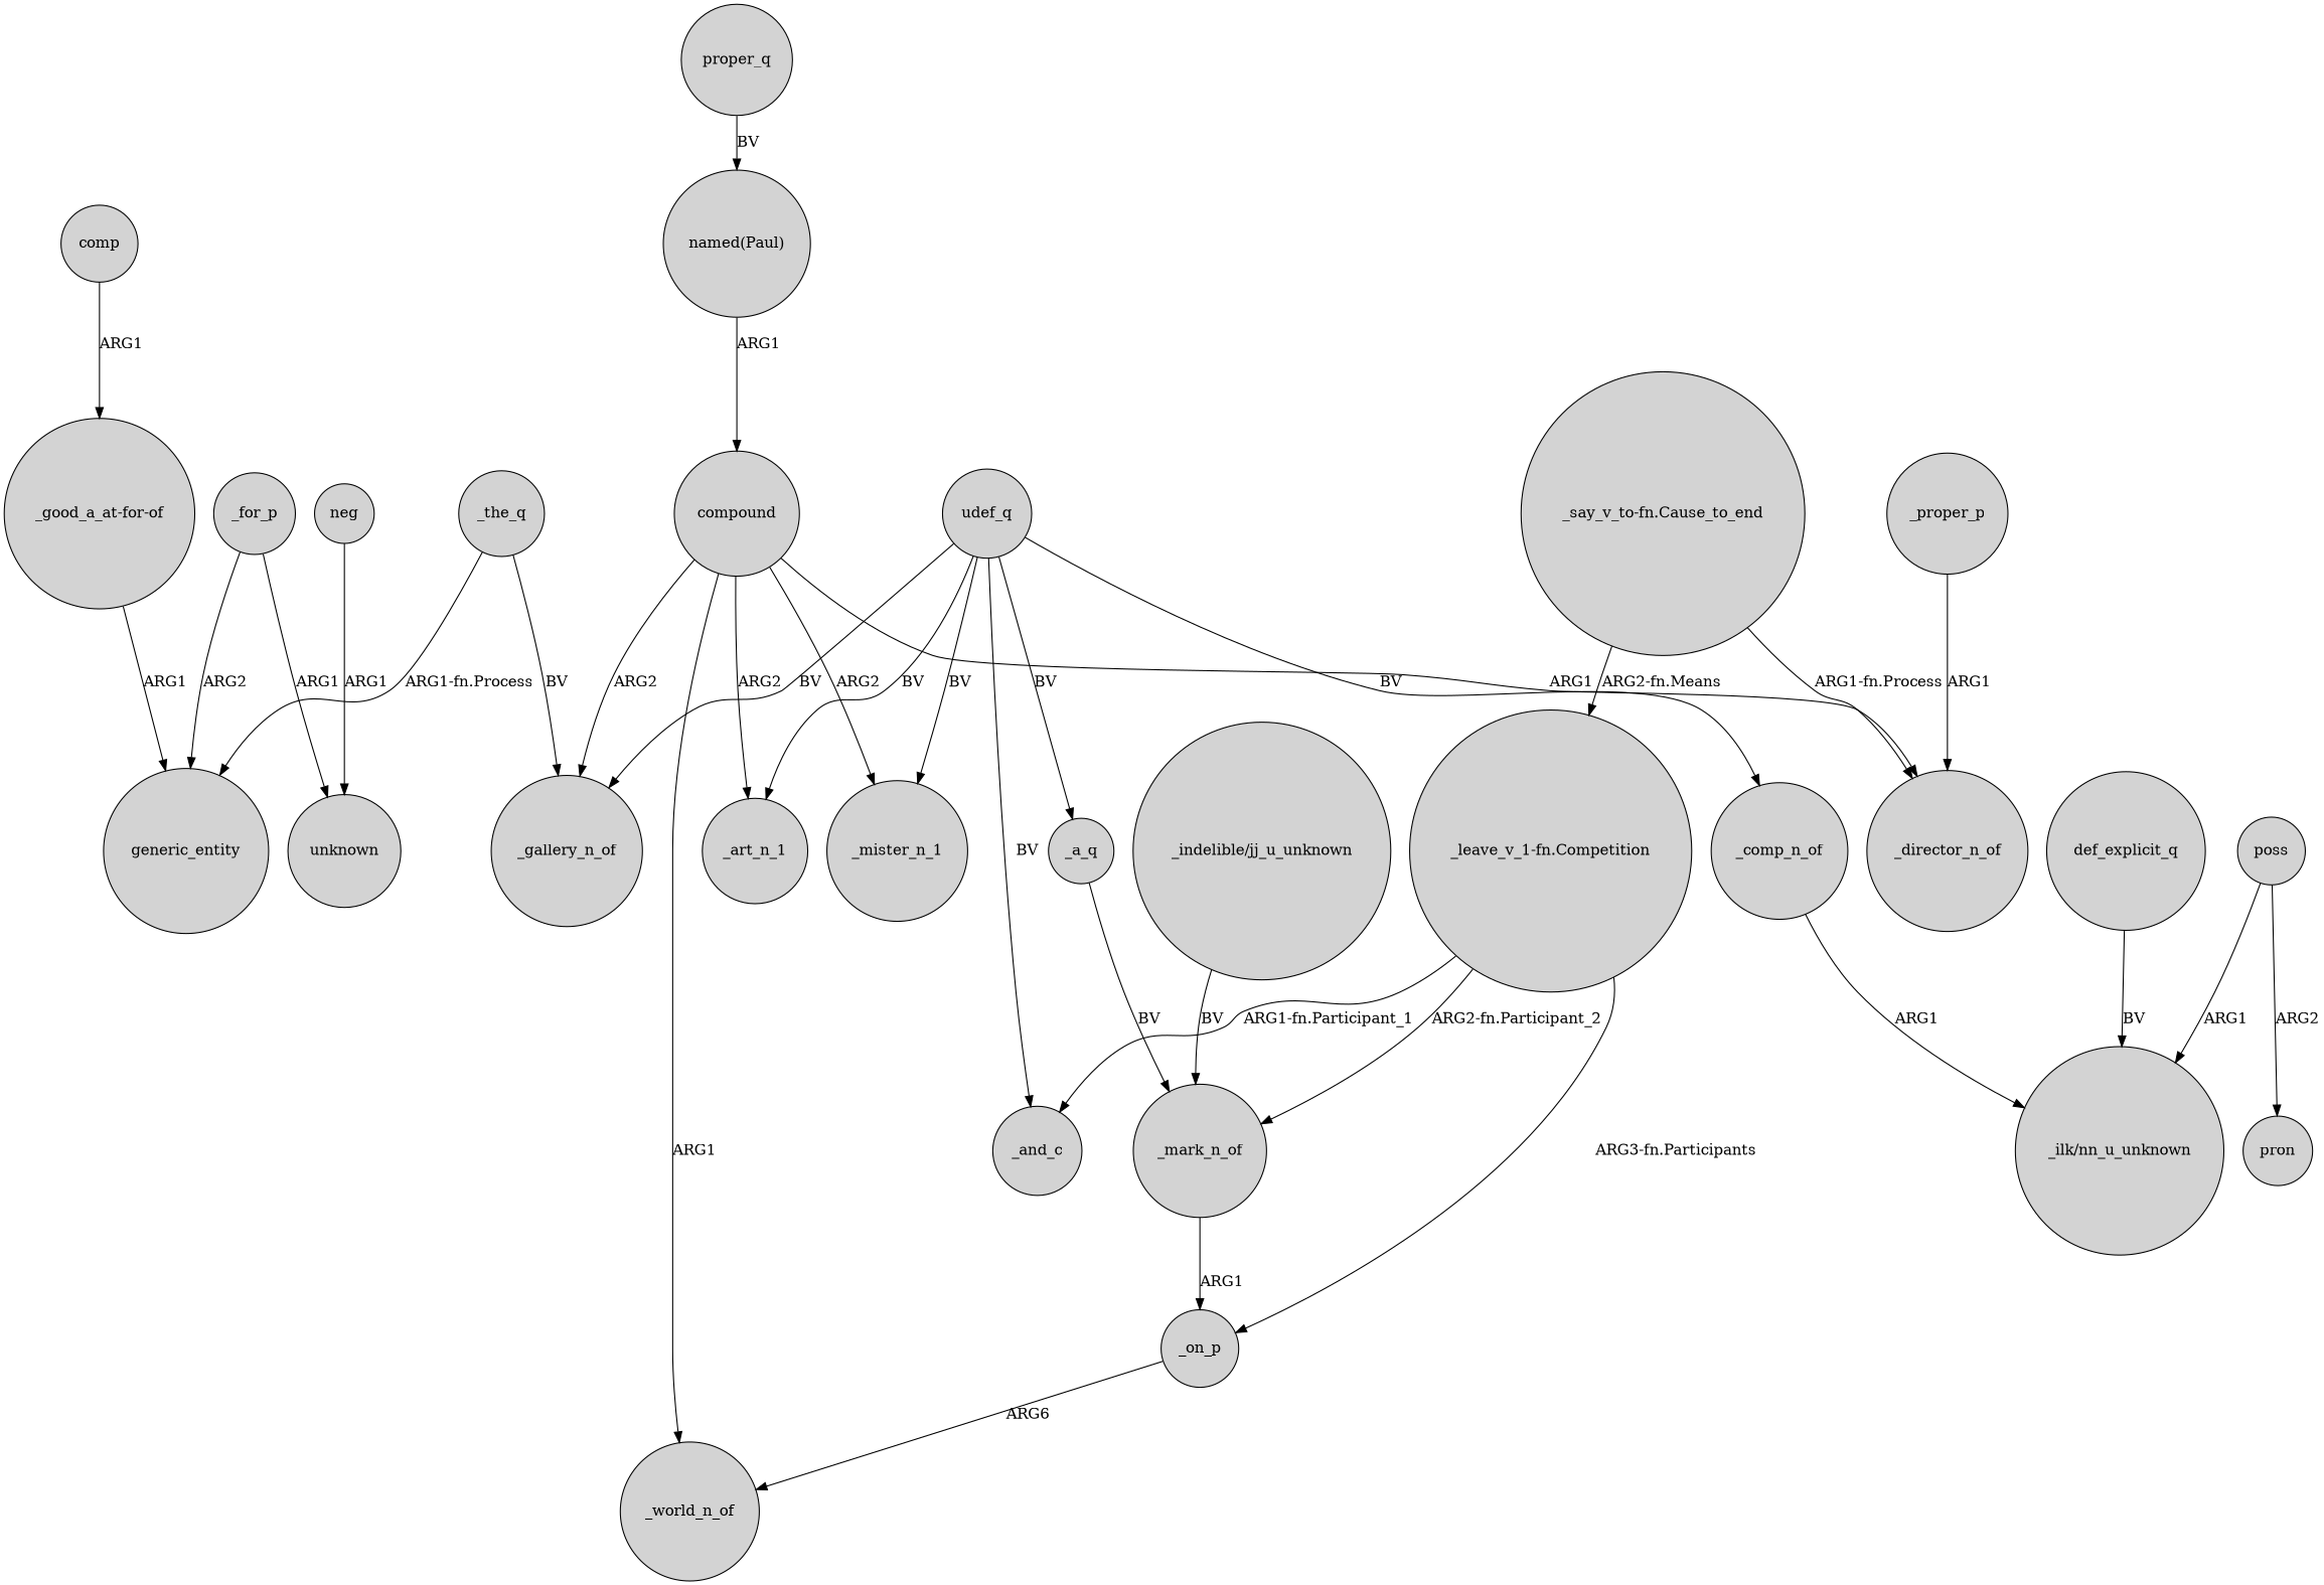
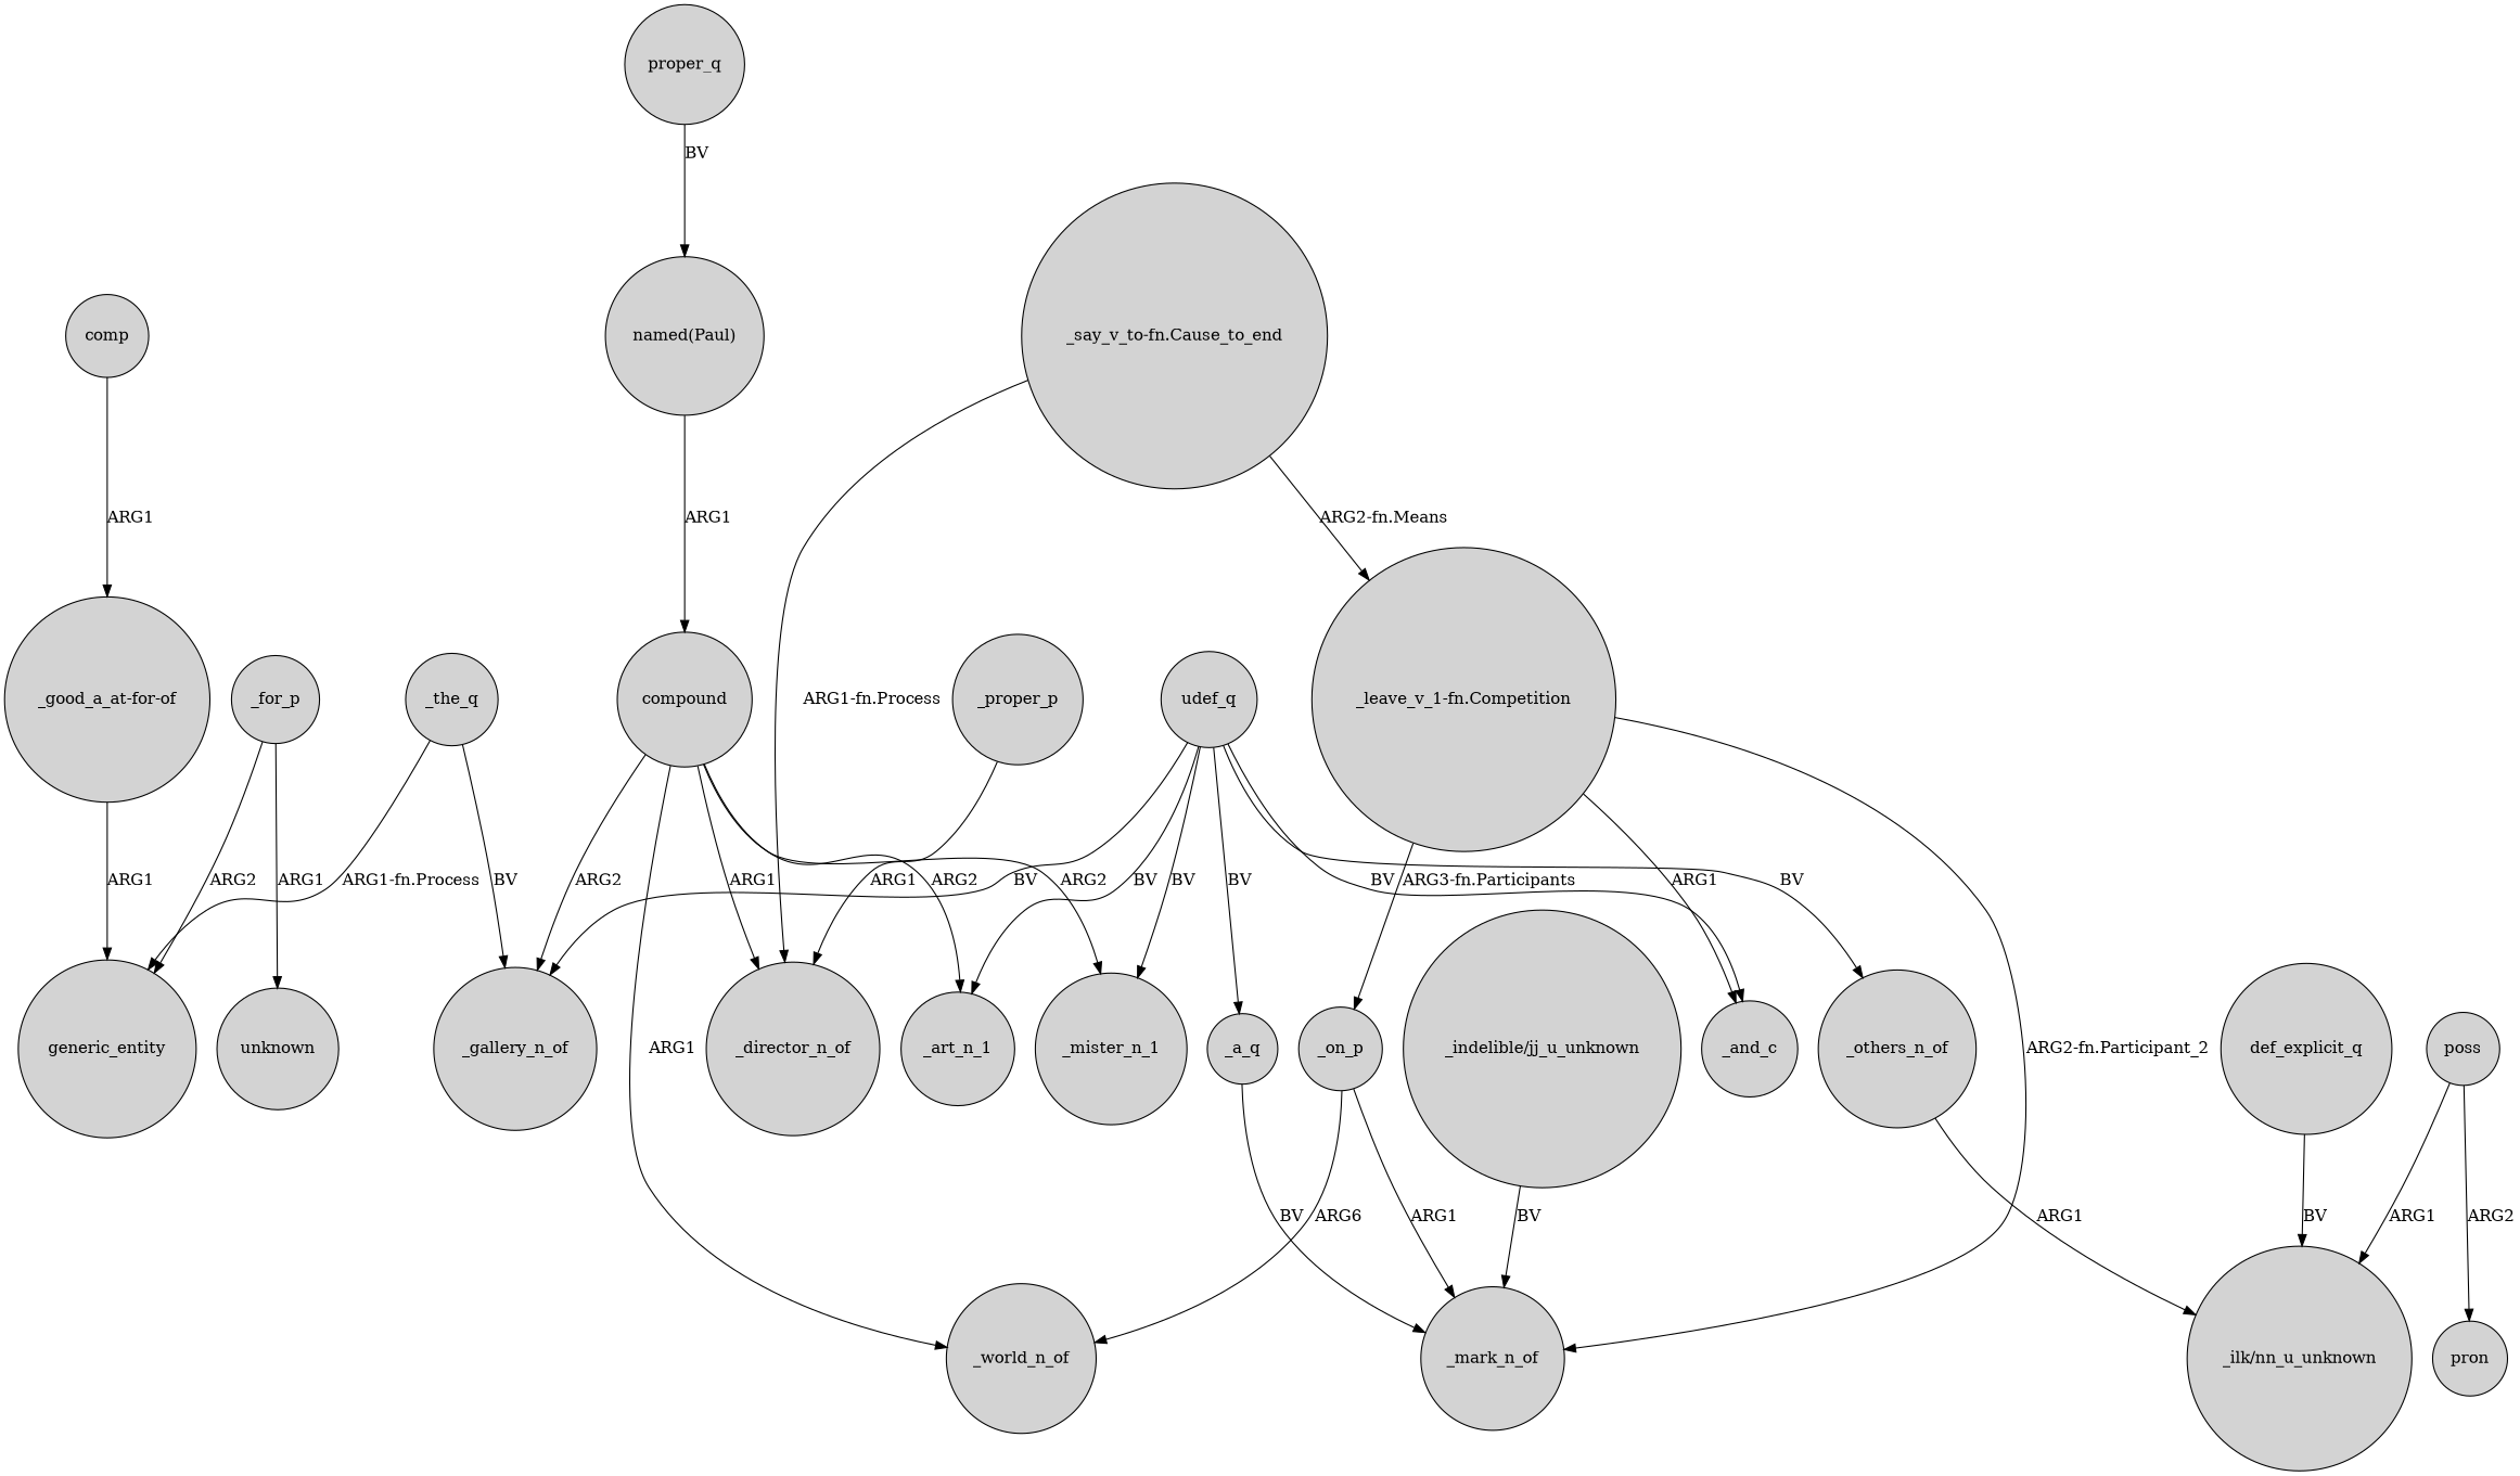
  digraph {
    node [shape=circle style=filled]
    udef_q
    _mister_n_1
    _and_c
    _gallery_n_of
-   _others_n_of [label=_comp_n_of]
+   _others_n_of
    _art_n_1
    _a_q
    "_ilk/nn_u_unknown"
    compound
    _director_n_of
    _world_n_of
    "named(Paul)"
    _on_p
    _mark_n_of
    "_leave_v_1-fn.Competition"
    _for_p
    generic_entity
    unknown
    def_explicit_q
    poss
    pron
    "_indelible/jj_u_unknown"
    "_good_a_at-for-of"
    "_say_v_to-fn.Cause_to_end"
-   neg
    _the_q
    proper_q
    comp
    n29 [label=_proper_p]
    udef_q -> _mister_n_1 [label=BV]
    udef_q -> _and_c [label=BV]
    udef_q -> _gallery_n_of [label=BV]
    udef_q -> _others_n_of [label=BV]
    udef_q -> _art_n_1 [label=BV]
    udef_q -> _a_q [label=BV]
    _others_n_of -> "_ilk/nn_u_unknown" [label=ARG1]
    _a_q -> _mark_n_of [label=BV]
    compound -> _mister_n_1 [label=ARG2]
    compound -> _gallery_n_of [label=ARG2]
    compound -> _art_n_1 [label=ARG2]
    compound -> _director_n_of [label=ARG1]
    compound -> _world_n_of [label=ARG1]
    "named(Paul)" -> compound [label=ARG1]
    _on_p -> _world_n_of [label=ARG6]
-   _mark_n_of -> _on_p [label=ARG1]
-   "_leave_v_1-fn.Competition" -> _and_c [label="ARG1-fn.Participant_1"]
+   _on_p -> _mark_n_of [label=ARG1]
+   "_leave_v_1-fn.Competition" -> _and_c [label=ARG1]
    "_leave_v_1-fn.Competition" -> _on_p [label="ARG3-fn.Participants"]
    "_leave_v_1-fn.Competition" -> _mark_n_of [label="ARG2-fn.Participant_2"]
    _for_p -> generic_entity [label=ARG2]
    _for_p -> unknown [label=ARG1]
    def_explicit_q -> "_ilk/nn_u_unknown" [label=BV]
    poss -> "_ilk/nn_u_unknown" [label=ARG1]
    poss -> pron [label=ARG2]
    "_indelible/jj_u_unknown" -> _mark_n_of [label=BV]
    "_good_a_at-for-of" -> generic_entity [label=ARG1]
    "_say_v_to-fn.Cause_to_end" -> _director_n_of [label="ARG1-fn.Process"]
    "_say_v_to-fn.Cause_to_end" -> "_leave_v_1-fn.Competition" [label="ARG2-fn.Means"]
-   neg -> unknown [label=ARG1]
    _the_q -> _gallery_n_of [label=BV]
    _the_q -> generic_entity [label="ARG1-fn.Process"]
    proper_q -> "named(Paul)" [label=BV]
    comp -> "_good_a_at-for-of" [label=ARG1]
    n29 -> _director_n_of [label=ARG1]
  }
